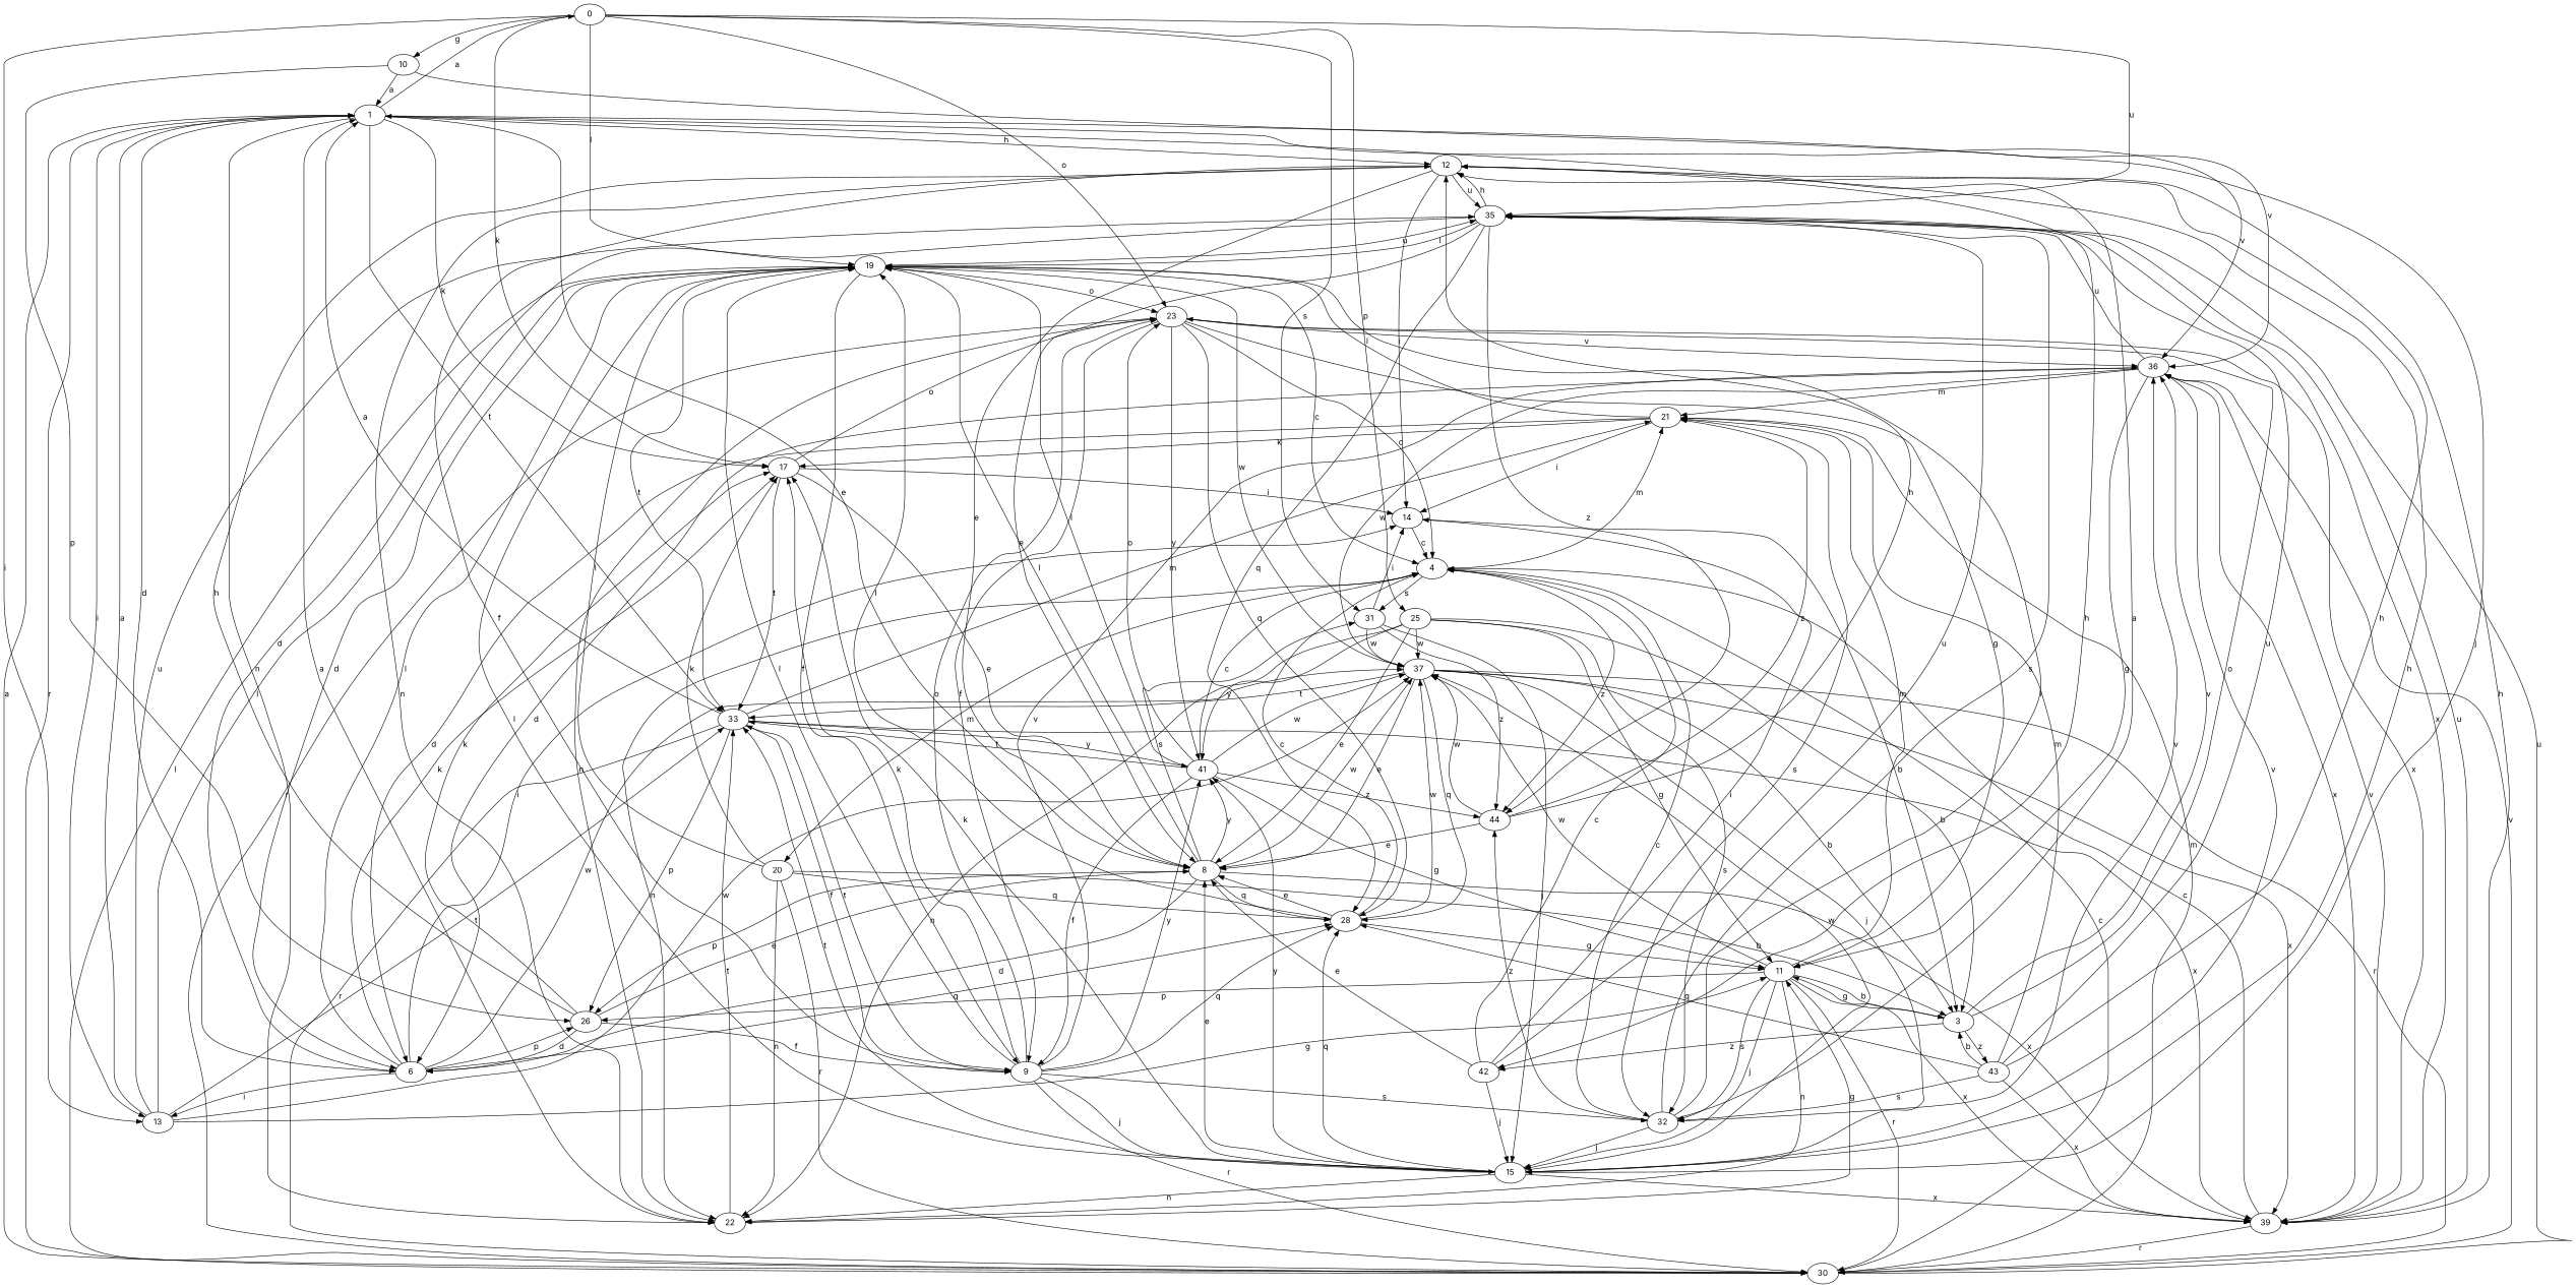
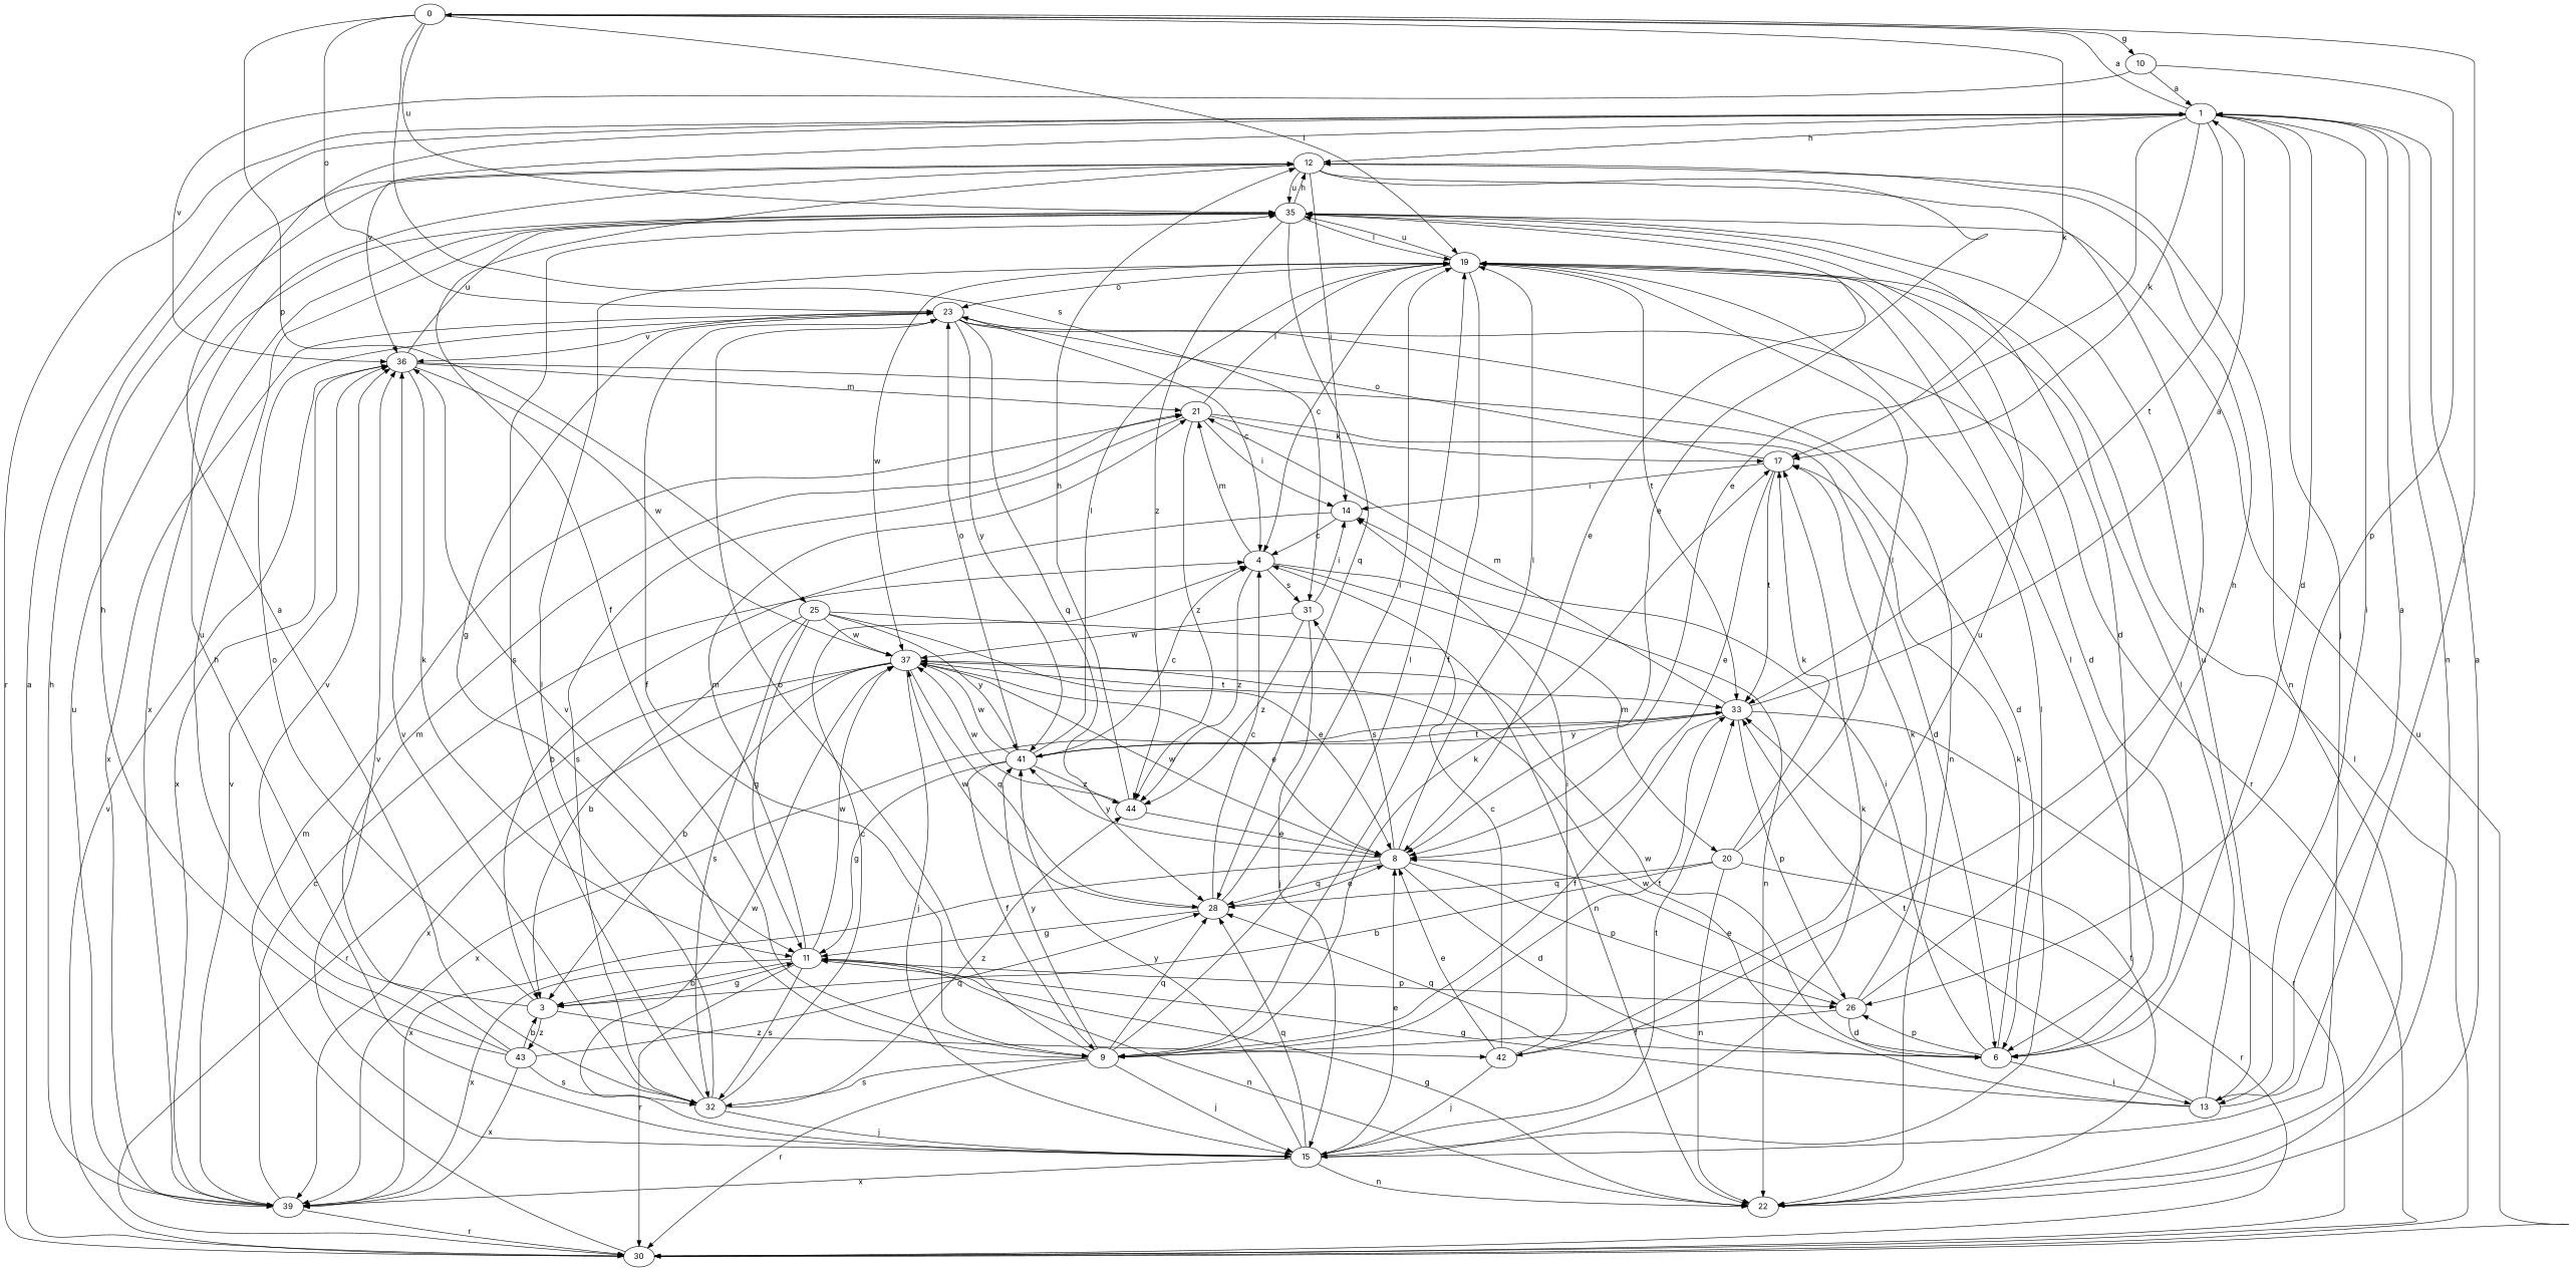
  strict digraph {
    fontname=Inter
    node [fontname=Inter]
    edge [fontname=Inter]
    0
    10
    13
    17
    19
    23
    25
    31
    35
    1
    36
    26
    33
    11
    37
    8
    14
    6
    4
    9
    22
    30
    28
    39
    41
    3
    32
    15
    44
    12
    42
    21
    43
    20
    0 -> 10 [label=g]
    0 -> 13 [label=i]
    0 -> 17 [label=k]
    0 -> 19 [label=l]
    0 -> 23 [label=o]
    0 -> 25 [label=p]
    0 -> 31 [label=s]
    0 -> 35 [label=u]
    10 -> 1 [label=a]
    10 -> 36 [label=v]
    10 -> 26 [label=p]
    13 -> 19 [label=l]
    13 -> 35 [label=u]
    13 -> 1 [label=a]
    13 -> 33 [label=t]
    13 -> 11 [label=g]
    13 -> 37 [label=w]
    17 -> 23 [label=o]
    17 -> 33 [label=t]
    17 -> 8 [label=e]
    17 -> 14 [label=i]
    19 -> 23 [label=o]
    19 -> 35 [label=u]
    19 -> 33 [label=t]
    19 -> 37 [label=w]
    19 -> 6 [label=d]
    19 -> 4 [label=c]
    19 -> 9 [label=f]
    23 -> 36 [label=v]
    23 -> 11 [label=g]
    23 -> 4 [label=c]
    23 -> 9 [label=f]
    23 -> 22 [label=n]
    23 -> 30 [label=r]
    23 -> 28 [label=q]
    23 -> 39 [label=x]
    23 -> 41 [label=y]
    25 -> 11 [label=g]
    25 -> 37 [label=w]
    25 -> 8 [label=e]
    25 -> 22 [label=n]
    25 -> 41 [label=y]
    25 -> 3 [label=b]
    25 -> 32 [label=s]
    31 -> 37 [label=w]
    31 -> 14 [label=i]
    31 -> 15 [label=j]
    31 -> 44 [label=z]
    35 -> 19 [label=l]
    35 -> 8 [label=e]
    35 -> 6 [label=d]
    35 -> 28 [label=q]
    35 -> 39 [label=x]
    35 -> 44 [label=z]
    35 -> 12 [label=h]
    1 -> 0 [label=a]
    1 -> 13 [label=i]
    1 -> 17 [label=k]
    1 -> 36 [label=v]
    1 -> 33 [label=t]
    1 -> 8 [label=e]
    1 -> 6 [label=d]
    1 -> 22 [label=n]
    1 -> 30 [label=r]
    1 -> 15 [label=j]
    1 -> 12 [label=h]
    36 -> 35 [label=u]
-   36 -> 11 [label=g]
+   36 -> 11 [label=k]
    36 -> 37 [label=w]
    36 -> 6 [label=d]
    36 -> 39 [label=x]
    36 -> 21 [label=m]
    26 -> 17 [label=k]
    26 -> 8 [label=e]
    26 -> 6 [label=d]
    26 -> 9 [label=f]
    26 -> 12 [label=h]
    33 -> 1 [label=a]
    33 -> 26 [label=p]
    33 -> 9 [label=f]
    33 -> 30 [label=r]
    33 -> 39 [label=x]
    33 -> 41 [label=y]
    33 -> 21 [label=m]
    11 -> 26 [label=p]
    11 -> 37 [label=w]
    11 -> 22 [label=n]
    11 -> 30 [label=r]
    11 -> 39 [label=x]
    11 -> 3 [label=b]
    11 -> 32 [label=s]
-   11 -> 15 [label=j]
    11 -> 21 [label=m]
    37 -> 33 [label=t]
    37 -> 8 [label=e]
    37 -> 30 [label=r]
    37 -> 28 [label=q]
    37 -> 39 [label=x]
    37 -> 3 [label=b]
    37 -> 15 [label=j]
    8 -> 19 [label=l]
    8 -> 31 [label=s]
    8 -> 26 [label=p]
    8 -> 37 [label=w]
    8 -> 6 [label=d]
    8 -> 28 [label=q]
    8 -> 39 [label=x]
    8 -> 41 [label=y]
    14 -> 4 [label=c]
    14 -> 3 [label=b]
    6 -> 13 [label=i]
    6 -> 17 [label=k]
    6 -> 19 [label=l]
    6 -> 26 [label=p]
    6 -> 37 [label=w]
    6 -> 14 [label=i]
    6 -> 28 [label=q]
    4 -> 31 [label=s]
    4 -> 22 [label=n]
    4 -> 44 [label=z]
    4 -> 21 [label=m]
    4 -> 20 [label=m]
    9 -> 17 [label=k]
    9 -> 19 [label=l]
    9 -> 23 [label=o]
    9 -> 36 [label=v]
    9 -> 33 [label=t]
    9 -> 30 [label=r]
    9 -> 28 [label=q]
    9 -> 41 [label=y]
    9 -> 32 [label=s]
    9 -> 15 [label=j]
    22 -> 1 [label=a]
    22 -> 33 [label=t]
    22 -> 11 [label=g]
    30 -> 19 [label=l]
    30 -> 35 [label=u]
    30 -> 1 [label=a]
    30 -> 36 [label=v]
-   30 -> 4 [label=c]
    30 -> 21 [label=m]
    28 -> 19 [label=l]
    28 -> 11 [label=g]
    28 -> 37 [label=w]
    28 -> 8 [label=e]
    28 -> 4 [label=c]
    39 -> 35 [label=u]
    39 -> 36 [label=v]
    39 -> 4 [label=c]
    39 -> 30 [label=r]
    39 -> 12 [label=h]
    41 -> 19 [label=l]
    41 -> 23 [label=o]
    41 -> 33 [label=t]
    41 -> 11 [label=g]
    41 -> 37 [label=w]
    41 -> 4 [label=c]
    41 -> 9 [label=f]
    41 -> 44 [label=z]
    3 -> 23 [label=o]
    3 -> 36 [label=v]
    3 -> 11 [label=g]
    3 -> 42 [label=z]
    3 -> 43 [label=z]
    32 -> 19 [label=l]
    32 -> 35 [label=s]
    32 -> 1 [label=a]
    32 -> 36 [label=v]
    32 -> 4 [label=c]
    32 -> 15 [label=j]
    32 -> 44 [label=z]
    15 -> 17 [label=k]
    15 -> 19 [label=l]
    15 -> 36 [label=v]
    15 -> 33 [label=t]
    15 -> 37 [label=w]
    15 -> 8 [label=e]
    15 -> 22 [label=n]
    15 -> 28 [label=q]
    15 -> 39 [label=x]
    15 -> 41 [label=y]
    15 -> 12 [label=h]
    44 -> 37 [label=w]
    44 -> 8 [label=e]
    44 -> 12 [label=h]
    12 -> 35 [label=u]
    12 -> 8 [label=e]
    12 -> 14 [label=i]
    12 -> 9 [label=f]
    12 -> 22 [label=n]
    12 -> 42 [label=h]
    42 -> 35 [label=u]
    42 -> 8 [label=e]
    42 -> 14 [label=i]
    42 -> 4 [label=c]
    42 -> 15 [label=j]
    21 -> 17 [label=k]
    21 -> 19 [label=l]
    21 -> 14 [label=i]
    21 -> 6 [label=d]
    21 -> 32 [label=s]
-   44 -> 21 [label=z]
+   21 -> 44 [label=z]
    43 -> 35 [label=u]
    43 -> 28 [label=q]
    43 -> 39 [label=x]
    43 -> 3 [label=b]
    43 -> 32 [label=s]
    43 -> 12 [label=h]
    43 -> 21 [label=m]
    20 -> 17 [label=k]
    20 -> 19 [label=l]
    20 -> 22 [label=n]
    20 -> 30 [label=r]
    20 -> 28 [label=q]
    20 -> 3 [label=b]
  }
